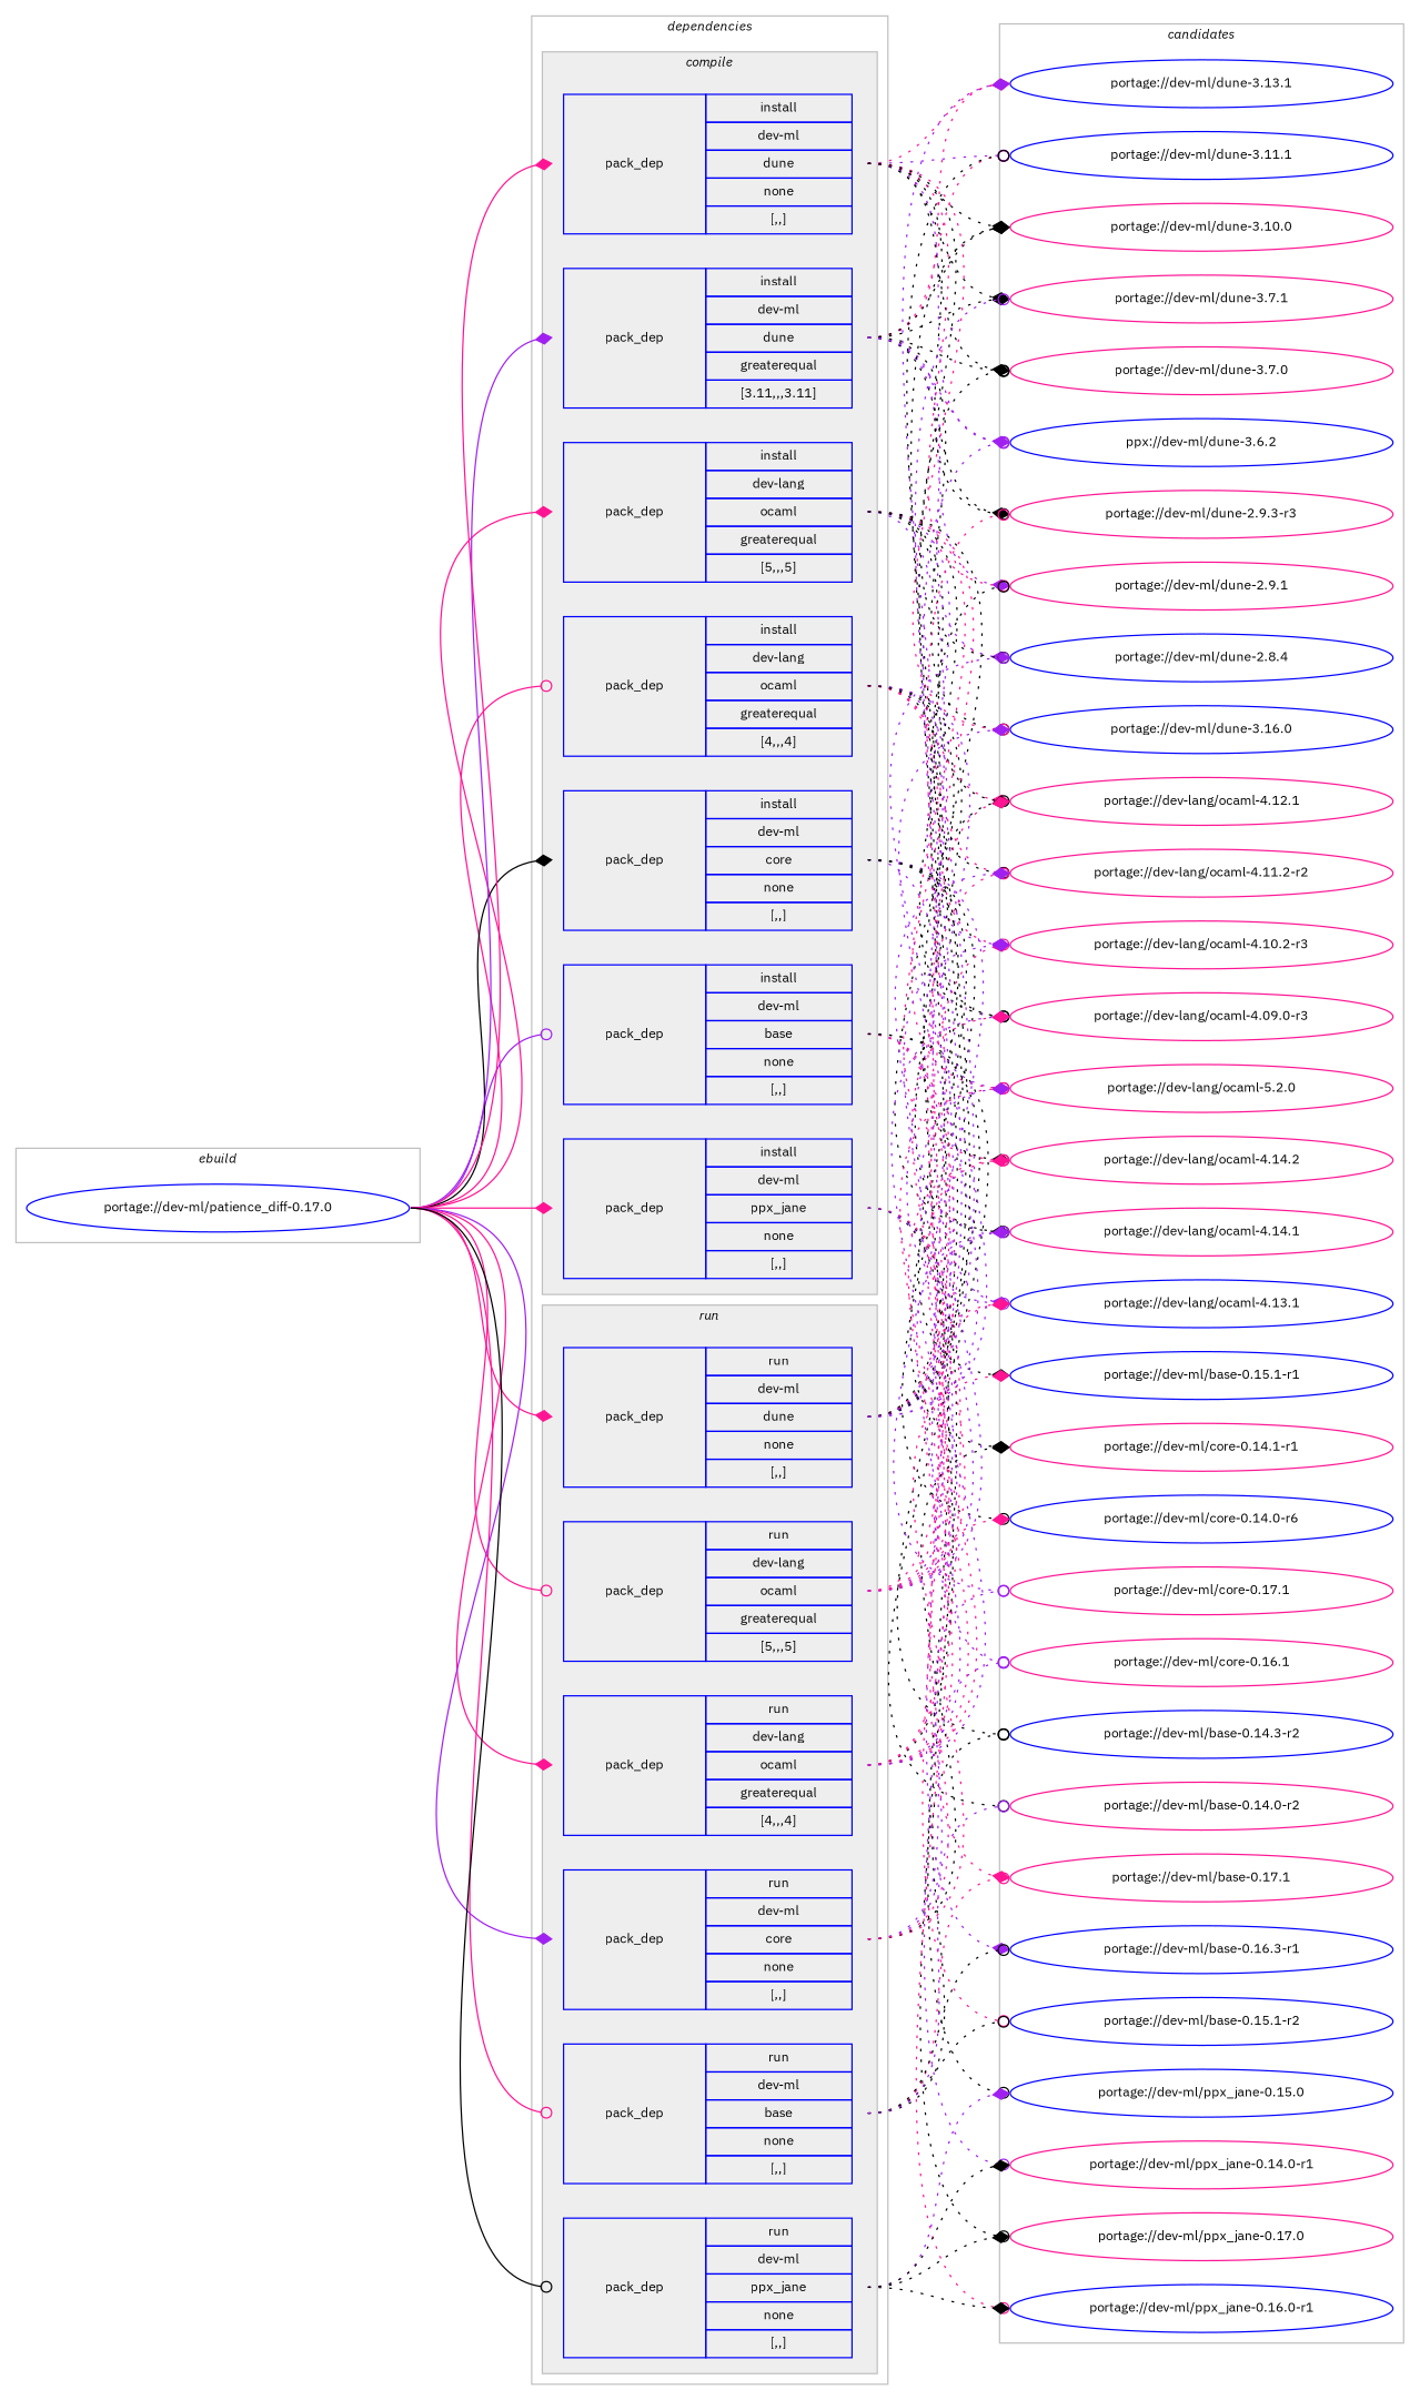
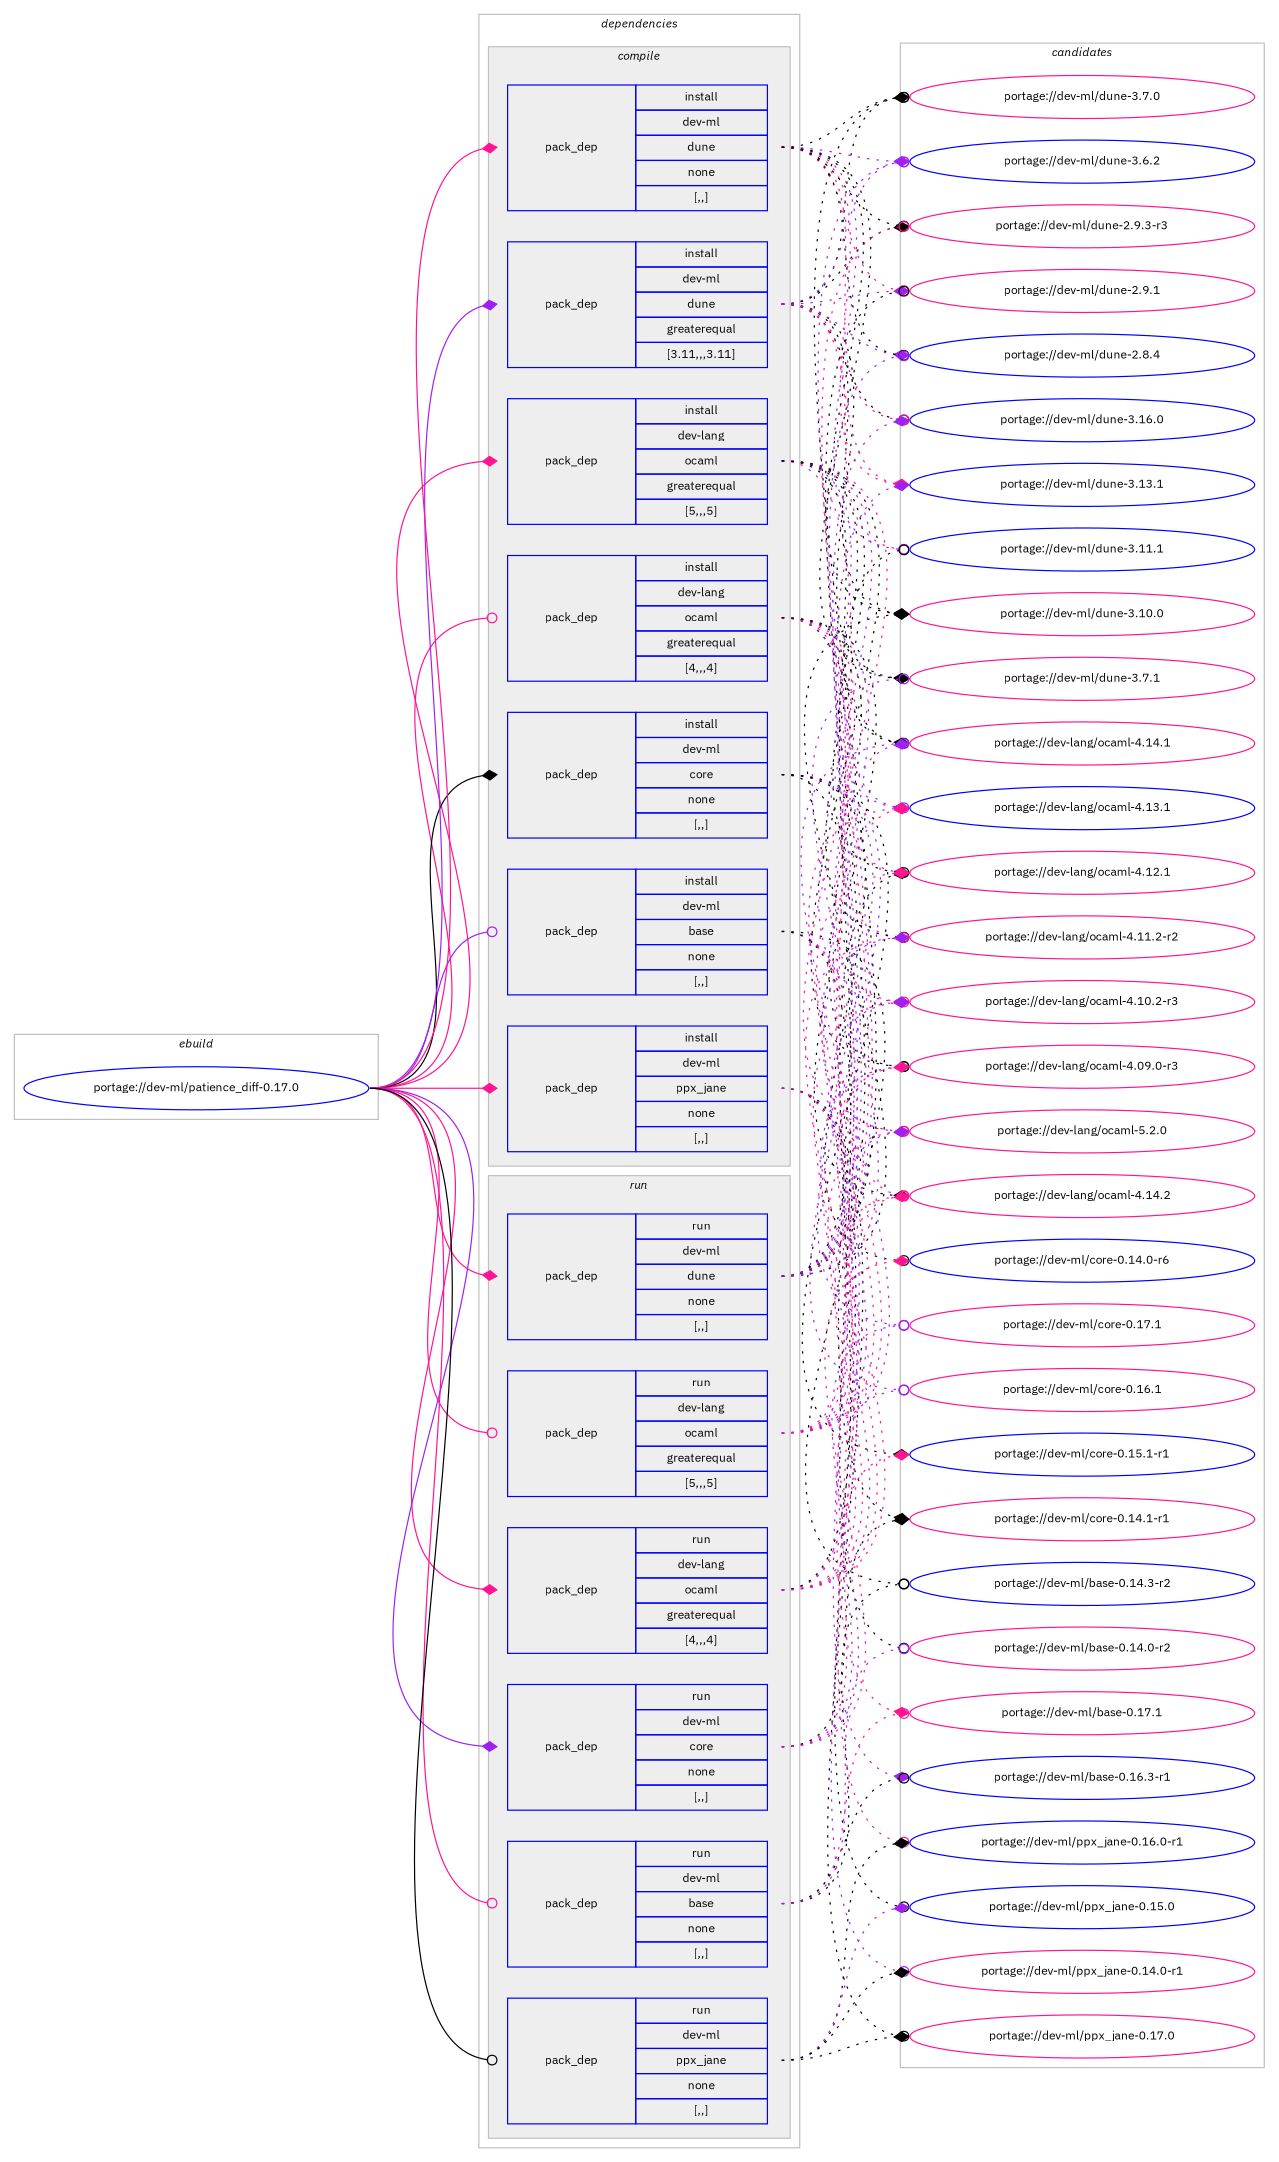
  digraph {
    compound=true
    concentrate=true
    fontname="IBM Plex Sans"
    fontsize=10
    newrank=true
    rankdir=LR
    ranksep=1.5
    node [color=blue fontname="IBM Plex Sans" fontsize=10]
    edge [arrowhead=odot color=black fontname="IBM Plex Sans" headport=w style=dotted tailport=e weight=100]
    n1 [label="portage://dev-ml/patience_diff-0.17.0" width=4]
    n2 [label=<<TABLE BORDER="0" CELLBORDER="1" CELLSPACING="0" CELLPADDING="4" WIDTH="220"><TR><TD ROWSPAN="6" CELLPADDING="30">pack_dep</TD></TR><TR><TD WIDTH="110">install</TD></TR><TR><TD>dev-lang</TD></TR><TR><TD>ocaml</TD></TR><TR><TD>greaterequal</TD></TR><TR><TD>[4,,,4]</TD></TR></TABLE>> shape=none]
    n3 [label=<<TABLE BORDER="0" CELLBORDER="1" CELLSPACING="0" CELLPADDING="4" WIDTH="220"><TR><TD ROWSPAN="6" CELLPADDING="30">pack_dep</TD></TR><TR><TD WIDTH="110">install</TD></TR><TR><TD>dev-lang</TD></TR><TR><TD>ocaml</TD></TR><TR><TD>greaterequal</TD></TR><TR><TD>[5,,,5]</TD></TR></TABLE>> shape=none]
    n4 [label=<<TABLE BORDER="0" CELLBORDER="1" CELLSPACING="0" CELLPADDING="4" WIDTH="220"><TR><TD ROWSPAN="6" CELLPADDING="30">pack_dep</TD></TR><TR><TD WIDTH="110">install</TD></TR><TR><TD>dev-ml</TD></TR><TR><TD>base</TD></TR><TR><TD>none</TD></TR><TR><TD>[,,]</TD></TR></TABLE>> shape=none]
    n5 [label=<<TABLE BORDER="0" CELLBORDER="1" CELLSPACING="0" CELLPADDING="4" WIDTH="220"><TR><TD ROWSPAN="6" CELLPADDING="30">pack_dep</TD></TR><TR><TD WIDTH="110">install</TD></TR><TR><TD>dev-ml</TD></TR><TR><TD>core</TD></TR><TR><TD>none</TD></TR><TR><TD>[,,]</TD></TR></TABLE>> shape=none]
    n6 [label=<<TABLE BORDER="0" CELLBORDER="1" CELLSPACING="0" CELLPADDING="4" WIDTH="220"><TR><TD ROWSPAN="6" CELLPADDING="30">pack_dep</TD></TR><TR><TD WIDTH="110">install</TD></TR><TR><TD>dev-ml</TD></TR><TR><TD>dune</TD></TR><TR><TD>greaterequal</TD></TR><TR><TD>[3.11,,,3.11]</TD></TR></TABLE>> shape=none]
    n7 [label=<<TABLE BORDER="0" CELLBORDER="1" CELLSPACING="0" CELLPADDING="4" WIDTH="220"><TR><TD ROWSPAN="6" CELLPADDING="30">pack_dep</TD></TR><TR><TD WIDTH="110">install</TD></TR><TR><TD>dev-ml</TD></TR><TR><TD>dune</TD></TR><TR><TD>none</TD></TR><TR><TD>[,,]</TD></TR></TABLE>> shape=none]
    n8 [label=<<TABLE BORDER="0" CELLBORDER="1" CELLSPACING="0" CELLPADDING="4" WIDTH="220"><TR><TD ROWSPAN="6" CELLPADDING="30">pack_dep</TD></TR><TR><TD WIDTH="110">install</TD></TR><TR><TD>dev-ml</TD></TR><TR><TD>ppx_jane</TD></TR><TR><TD>none</TD></TR><TR><TD>[,,]</TD></TR></TABLE>> shape=none]
    n9 [label=<<TABLE BORDER="0" CELLBORDER="1" CELLSPACING="0" CELLPADDING="4" WIDTH="220"><TR><TD ROWSPAN="6" CELLPADDING="30">pack_dep</TD></TR><TR><TD WIDTH="110">run</TD></TR><TR><TD>dev-lang</TD></TR><TR><TD>ocaml</TD></TR><TR><TD>greaterequal</TD></TR><TR><TD>[4,,,4]</TD></TR></TABLE>> shape=none]
    n10 [label=<<TABLE BORDER="0" CELLBORDER="1" CELLSPACING="0" CELLPADDING="4" WIDTH="220"><TR><TD ROWSPAN="6" CELLPADDING="30">pack_dep</TD></TR><TR><TD WIDTH="110">run</TD></TR><TR><TD>dev-lang</TD></TR><TR><TD>ocaml</TD></TR><TR><TD>greaterequal</TD></TR><TR><TD>[5,,,5]</TD></TR></TABLE>> shape=none]
    n11 [label=<<TABLE BORDER="0" CELLBORDER="1" CELLSPACING="0" CELLPADDING="4" WIDTH="220"><TR><TD ROWSPAN="6" CELLPADDING="30">pack_dep</TD></TR><TR><TD WIDTH="110">run</TD></TR><TR><TD>dev-ml</TD></TR><TR><TD>base</TD></TR><TR><TD>none</TD></TR><TR><TD>[,,]</TD></TR></TABLE>> shape=none]
    n12 [label=<<TABLE BORDER="0" CELLBORDER="1" CELLSPACING="0" CELLPADDING="4" WIDTH="220"><TR><TD ROWSPAN="6" CELLPADDING="30">pack_dep</TD></TR><TR><TD WIDTH="110">run</TD></TR><TR><TD>dev-ml</TD></TR><TR><TD>core</TD></TR><TR><TD>none</TD></TR><TR><TD>[,,]</TD></TR></TABLE>> shape=none]
    n13 [label=<<TABLE BORDER="0" CELLBORDER="1" CELLSPACING="0" CELLPADDING="4" WIDTH="220"><TR><TD ROWSPAN="6" CELLPADDING="30">pack_dep</TD></TR><TR><TD WIDTH="110">run</TD></TR><TR><TD>dev-ml</TD></TR><TR><TD>dune</TD></TR><TR><TD>none</TD></TR><TR><TD>[,,]</TD></TR></TABLE>> shape=none]
    n14 [label=<<TABLE BORDER="0" CELLBORDER="1" CELLSPACING="0" CELLPADDING="4" WIDTH="220"><TR><TD ROWSPAN="6" CELLPADDING="30">pack_dep</TD></TR><TR><TD WIDTH="110">run</TD></TR><TR><TD>dev-ml</TD></TR><TR><TD>ppx_jane</TD></TR><TR><TD>none</TD></TR><TR><TD>[,,]</TD></TR></TABLE>> shape=none]
    n15 [color=deeppink label="portage://dev-lang/ocaml-5.2.0" width=4]
    n16 [color=deeppink label="portage://dev-lang/ocaml-4.14.2" width=4]
    n17 [color=deeppink label="portage://dev-lang/ocaml-4.14.1" width=4]
    n18 [label="portage://dev-lang/ocaml-4.13.1" width=4]
    n19 [color=deeppink label="portage://dev-lang/ocaml-4.12.1" width=4]
    n20 [color=deeppink label="portage://dev-lang/ocaml-4.11.2-r2" width=4]
    n21 [color=deeppink label="portage://dev-lang/ocaml-4.10.2-r3" width=4]
    n22 [color=deeppink label="portage://dev-lang/ocaml-4.09.0-r3" width=4]
    n23 [color=deeppink label="portage://dev-ml/base-0.17.1" width=4]
    n24 [label="portage://dev-ml/base-0.16.3-r1" width=4]
-   n25 [label="portage://dev-ml/base-0.15.1-r2" width=4]
    n26 [label="portage://dev-ml/base-0.14.3-r2" width=4]
    n27 [color=deeppink label="portage://dev-ml/base-0.14.0-r2" width=4]
    n28 [color=deeppink label="portage://dev-ml/core-0.17.1" width=4]
    n29 [color=deeppink label="portage://dev-ml/core-0.16.1" width=4]
-   n30 [label="portage://dev-ml/base-0.15.1-r1" width=4]
+   n30 [label="portage://dev-ml/core-0.15.1-r1" width=4]
    n31 [color=deeppink label="portage://dev-ml/core-0.14.1-r1" width=4]
    n32 [label="portage://dev-ml/core-0.14.0-r6" width=4]
    n33 [label="portage://dev-ml/dune-3.16.0" width=4]
    n34 [label="portage://dev-ml/dune-3.13.1" width=4]
    n35 [label="portage://dev-ml/dune-3.11.1" width=4]
    n36 [color=deeppink label="portage://dev-ml/dune-3.10.0" width=4]
    n37 [color=deeppink label="portage://dev-ml/dune-3.7.1" width=4]
    n38 [color=deeppink label="portage://dev-ml/dune-3.7.0" width=4]
-   n39 [label="ppx://dev-ml/dune-3.6.2" width=4]
+   n39 [label="portage://dev-ml/dune-3.6.2" width=4]
    n40 [color=deeppink label="portage://dev-ml/dune-2.9.3-r3" width=4]
    n41 [color=deeppink label="portage://dev-ml/dune-2.9.1" width=4]
    n42 [label="portage://dev-ml/dune-2.8.4" width=4]
    n43 [color=deeppink label="portage://dev-ml/ppx_jane-0.17.0" width=4]
    n44 [label="portage://dev-ml/ppx_jane-0.16.0-r1" width=4]
    n45 [label="portage://dev-ml/ppx_jane-0.15.0" width=4]
    n46 [color=deeppink label="portage://dev-ml/ppx_jane-0.14.0-r1" width=4]
    subgraph cluster_1 {
      color=gray
      label=<<i>ebuild</i>>
      n1
    }
    subgraph cluster_2 {
      color=gray
      label=<<i>dependencies</i>>
      subgraph cluster_3 {
        color=gray
        fillcolor="#eeeeee"
        label=<<i>compile</i>>
        style=filled
        subgraph sub_4 {
          color=gray
          fillcolor="#eeeeee"
          label=<<i>compile</i>>
          style=filled
          n2
        }
        subgraph sub_5 {
          color=gray
          fillcolor="#eeeeee"
          label=<<i>compile</i>>
          style=filled
          n3
        }
        subgraph sub_6 {
          color=gray
          fillcolor="#eeeeee"
          label=<<i>compile</i>>
          style=filled
          n4
        }
        subgraph sub_7 {
          color=gray
          fillcolor="#eeeeee"
          label=<<i>compile</i>>
          style=filled
          n5
        }
        subgraph sub_8 {
          color=gray
          fillcolor="#eeeeee"
          label=<<i>compile</i>>
          style=filled
          n6
        }
        subgraph sub_9 {
          color=gray
          fillcolor="#eeeeee"
          label=<<i>compile</i>>
          style=filled
          n7
        }
        subgraph sub_10 {
          color=gray
          fillcolor="#eeeeee"
          label=<<i>compile</i>>
          style=filled
          n8
        }
      }
      subgraph cluster_11 {
        color=gray
        fillcolor="#eeeeee"
        label=<<i>compile and run</i>>
        style=filled
      }
      subgraph cluster_12 {
        color=gray
        fillcolor="#eeeeee"
        label=<<i>run</i>>
        style=filled
        subgraph sub_13 {
          color=gray
          fillcolor="#eeeeee"
          label=<<i>run</i>>
          style=filled
          n9
        }
        subgraph sub_14 {
          color=gray
          fillcolor="#eeeeee"
          label=<<i>run</i>>
          style=filled
          n10
        }
        subgraph sub_15 {
          color=gray
          fillcolor="#eeeeee"
          label=<<i>run</i>>
          style=filled
          n11
        }
        subgraph sub_16 {
          color=gray
          fillcolor="#eeeeee"
          label=<<i>run</i>>
          style=filled
          n12
        }
        subgraph sub_17 {
          color=gray
          fillcolor="#eeeeee"
          label=<<i>run</i>>
          style=filled
          n13
        }
        subgraph sub_18 {
          color=gray
          fillcolor="#eeeeee"
          label=<<i>run</i>>
          style=filled
          n14
        }
      }
    }
    subgraph cluster_19 {
      color=gray
      label=<<i>candidates</i>>
      rank=same
      subgraph sub_20 {
        color=black
        label=<<i>candidates</i>>
        nodesep=1
        rank=same
        n15
        n16
        n17
        n18
        n19
        n20
        n21
        n22
      }
      subgraph sub_21 {
        color=black
        label=<<i>candidates</i>>
        nodesep=1
        rank=same
        n15
        n16
        n17
        n18
        n19
        n20
        n21
        n22
      }
      subgraph sub_22 {
        color=black
        label=<<i>candidates</i>>
        nodesep=1
        rank=same
        n23
        n24
-       n25
        n26
        n27
      }
      subgraph sub_23 {
        color=black
        label=<<i>candidates</i>>
        nodesep=1
        rank=same
        n28
        n29
        n30
        n31
        n32
      }
      subgraph sub_24 {
        color=black
        label=<<i>candidates</i>>
        nodesep=1
        rank=same
        n33
        n34
        n35
        n36
        n37
        n38
        n39
        n40
        n41
        n42
      }
      subgraph sub_25 {
        color=black
        label=<<i>candidates</i>>
        nodesep=1
        rank=same
        n33
        n34
        n35
        n36
        n37
        n38
        n39
        n40
        n41
        n42
      }
      subgraph sub_26 {
        color=black
        label=<<i>candidates</i>>
        nodesep=1
        rank=same
        n43
        n44
        n45
        n46
      }
      subgraph sub_27 {
        color=black
        label=<<i>candidates</i>>
        nodesep=1
        rank=same
        n15
        n16
        n17
        n18
        n19
        n20
        n21
        n22
      }
      subgraph sub_28 {
        color=black
        label=<<i>candidates</i>>
        nodesep=1
        rank=same
        n28
        n29
        n30
        n31
        n32
      }
      subgraph sub_29 {
        color=black
        label=<<i>candidates</i>>
        nodesep=1
        rank=same
        n15
        n16
        n17
        n18
        n19
        n20
        n21
        n22
      }
      subgraph sub_30 {
        color=black
        label=<<i>candidates</i>>
        nodesep=1
        rank=same
        n23
        n24
-       n25
        n26
        n27
      }
      subgraph sub_31 {
        color=black
        label=<<i>candidates</i>>
        nodesep=1
        rank=same
        n33
        n34
        n35
        n36
        n37
        n38
        n39
        n40
        n41
        n42
      }
      subgraph sub_32 {
        color=black
        label=<<i>candidates</i>>
        nodesep=1
        rank=same
        n43
        n44
        n45
        n46
      }
    }
    n1 -> n2 [color=deeppink style=solid weight=20]
    n1 -> n3 [arrowhead=diamond color=deeppink style=solid weight=20]
    n1 -> n4 [color=purple style=solid weight=20]
    n1 -> n5 [arrowhead=diamond style=solid weight=20]
    n1 -> n6 [arrowhead=diamond color=purple style=solid weight=20]
    n1 -> n7 [arrowhead=diamond color=deeppink style=solid weight=20]
    n1 -> n8 [arrowhead=diamond color=deeppink style=solid weight=20]
    n1 -> n9 [arrowhead=diamond color=deeppink style=solid weight=20]
    n1 -> n10 [color=deeppink style=solid weight=20]
    n1 -> n11 [color=deeppink style=solid weight=20]
    n1 -> n12 [arrowhead=diamond color=purple style=solid weight=20]
    n1 -> n13 [arrowhead=diamond color=deeppink style=solid weight=20]
    n1 -> n14 [style=solid weight=20]
    n2 -> n15 [color=purple]
    n2 -> n16 [arrowhead=diamond]
    n2 -> n17
    n2 -> n18 [color=purple]
    n2 -> n19 [arrowhead=diamond color=deeppink]
    n2 -> n20 [color=deeppink]
    n2 -> n21 [color=deeppink]
    n2 -> n22
    n3 -> n15 [color=deeppink]
    n3 -> n16 [color=deeppink]
    n3 -> n17 [arrowhead=diamond]
    n3 -> n18 [arrowhead=diamond color=purple]
    n3 -> n19
    n3 -> n20
    n3 -> n21 [arrowhead=diamond color=purple]
    n3 -> n22
    n4 -> n23 [arrowhead=diamond color=deeppink]
    n4 -> n24 [arrowhead=diamond color=purple]
-   n4 -> n25 [color=deeppink]
    n4 -> n26
    n4 -> n27
    n5 -> n28 [color=purple]
    n5 -> n29 [color=purple]
    n5 -> n30 [arrowhead=diamond]
    n5 -> n31 [arrowhead=diamond]
    n5 -> n32
    n6 -> n33
    n6 -> n34 [arrowhead=diamond color=deeppink]
    n6 -> n35 [color=deeppink]
    n6 -> n36 [arrowhead=diamond]
    n6 -> n37 [arrowhead=diamond]
    n6 -> n38
    n6 -> n39 [color=purple]
    n6 -> n40 [arrowhead=diamond]
    n6 -> n41 [arrowhead=diamond color=purple]
    n6 -> n42 [arrowhead=diamond color=purple]
    n7 -> n33 [color=deeppink]
    n7 -> n34 [arrowhead=diamond color=deeppink]
    n7 -> n35 [color=purple]
    n7 -> n36 [arrowhead=diamond]
    n7 -> n37 [arrowhead=diamond]
    n7 -> n38 [arrowhead=diamond]
    n7 -> n39 [arrowhead=diamond color=purple]
    n7 -> n40
    n7 -> n41 [color=deeppink]
    n7 -> n42
    n8 -> n43
    n8 -> n44 [color=deeppink]
    n8 -> n45
    n8 -> n46 [color=purple]
    n9 -> n15 [arrowhead=diamond color=deeppink]
    n9 -> n16 [color=deeppink]
    n9 -> n17 [arrowhead=diamond color=purple]
    n9 -> n18 [arrowhead=diamond color=deeppink]
    n9 -> n19 [arrowhead=diamond]
    n9 -> n20 [color=deeppink]
    n9 -> n21 [arrowhead=diamond color=deeppink]
    n9 -> n22 [arrowhead=diamond color=purple]
    n10 -> n15 [arrowhead=diamond color=purple]
    n10 -> n16 [arrowhead=diamond color=deeppink]
    n10 -> n17 [color=purple]
    n10 -> n18 [arrowhead=diamond color=deeppink]
    n10 -> n19 [arrowhead=diamond color=deeppink]
    n10 -> n20 [arrowhead=diamond color=purple]
    n10 -> n21 [arrowhead=diamond color=purple]
    n10 -> n22 [arrowhead=diamond color=deeppink]
    n11 -> n23 [color=deeppink]
    n11 -> n24
-   n11 -> n25
    n11 -> n26
    n11 -> n27 [color=purple]
    n12 -> n28 [color=purple]
    n12 -> n29 [color=purple]
    n12 -> n30 [arrowhead=diamond color=deeppink]
    n12 -> n31 [arrowhead=diamond]
    n12 -> n32 [arrowhead=diamond color=deeppink]
    n13 -> n33 [arrowhead=diamond color=purple]
    n13 -> n34 [arrowhead=diamond color=purple]
    n13 -> n35
    n13 -> n36 [arrowhead=diamond]
    n13 -> n37 [color=purple]
    n13 -> n38
    n13 -> n39 [color=purple]
    n13 -> n40 [color=deeppink]
    n13 -> n41
    n13 -> n42 [color=purple]
    n14 -> n43 [arrowhead=diamond]
    n14 -> n44 [arrowhead=diamond]
    n14 -> n45 [arrowhead=diamond color=purple]
    n14 -> n46 [arrowhead=diamond]
  }
